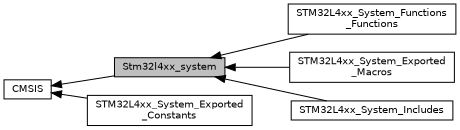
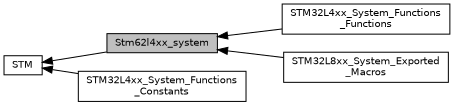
  digraph {
    rankdir=LR
    node [color=black fillcolor=white fontname=Helvetica fontsize=10 shape=box style=filled]
    edge [dir=back fontname=Helvetica fontsize=10 labelfontname=Helvetica labelfontsize=10 shape=plaintext style=solid]
-   n1 [height=0.2 label=CMSIS width=0.4]
-   n2 [fillcolor=grey75 fontcolor=black height=0.2 label=Stm32l4xx_system width=0.4]
-   n3 [height=0.2 label="STM32L4xx_System_Exported\l_Constants" width=0.4]
+   n1 [height=0.2 label=STM width=0.4]
+   n2 [fillcolor=grey75 fontcolor=black height=0.2 label=Stm62l4xx_system width=0.4]
+   n3 [height=0.2 label="STM32L4xx_System_Functions\l_Constants" width=0.4]
    n4 [height=0.2 label="STM32L4xx_System_Functions\l_Functions" width=0.4]
-   n5 [height=0.2 label="STM32L4xx_System_Exported\l_Macros" width=0.4]
-   n6 [height=0.2 label=STM32L4xx_System_Includes width=0.4]
+   n5 [height=0.2 label="STM32L8xx_System_Exported\l_Macros" width=0.4]
    n1 -> n2
    n1 -> n3
    n2 -> n4
    n2 -> n5
-   n2 -> n6
  }
